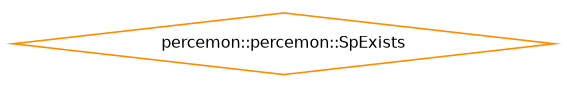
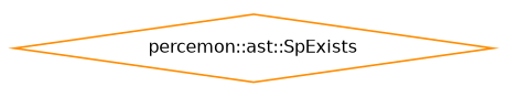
  digraph {
    rankdir=LR
-   n1 [color=darkorange fillcolor=white fontname=Helvetica fontsize=10 height=0.2 label="percemon::percemon::SpExists" shape=diamond style=filled width=0.4]
+   n1 [color=darkorange fillcolor=white fontname=Helvetica fontsize=10 height=0.2 label="percemon::ast::SpExists" shape=diamond style=filled width=0.4]
  }
